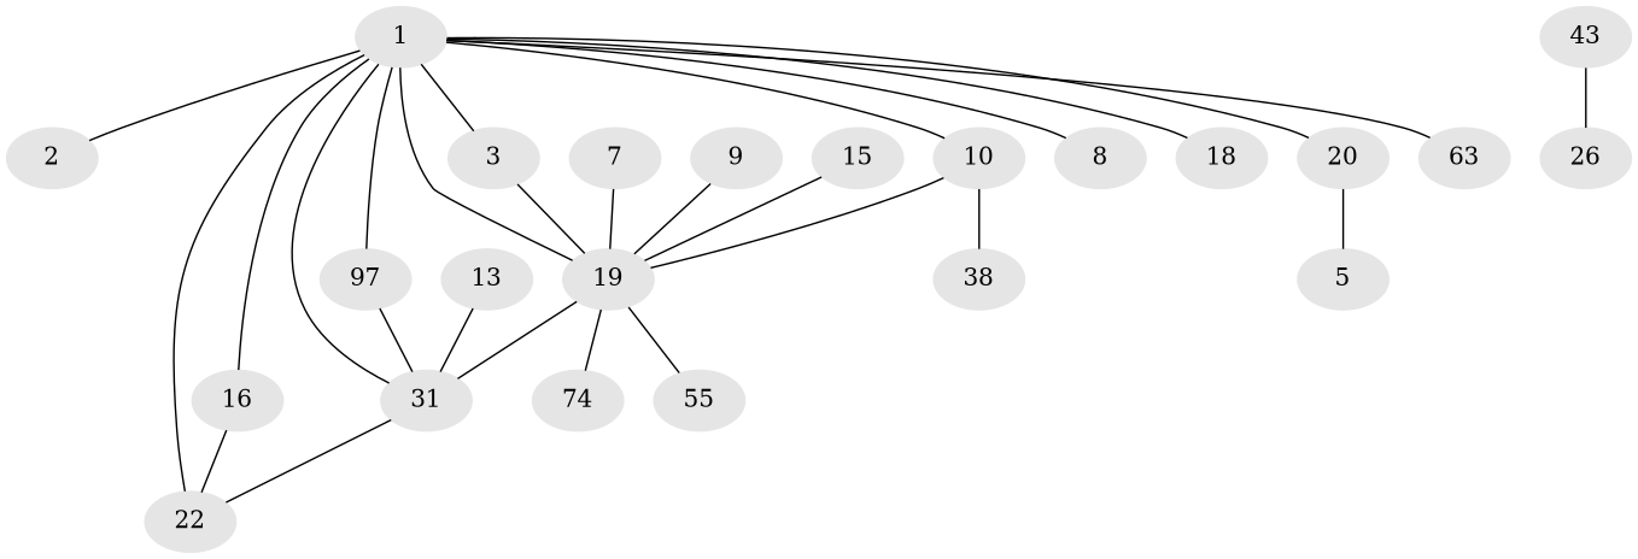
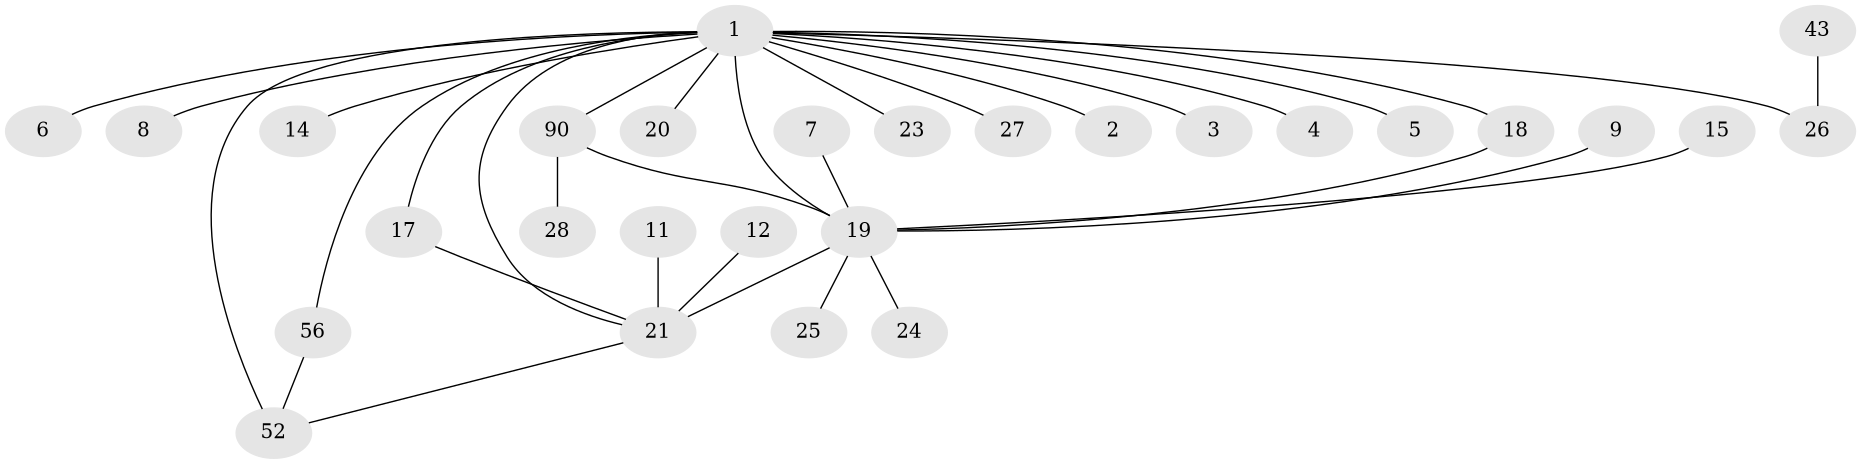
  graph {
    node [color=gray90 style=filled]
    edge [weight=1.0]
    1
    2
    3
+   4
    5
+   6
    8
-   10
-   16
-   17 [label=97]
+   10 [label=90]
+   14
+   16 [label=56]
+   17
    18
    19
    20
-   21 [label=31]
-   22
-   23 [label=63]
+   21
+   22 [label=52]
+   23
    26
-   28 [label=38]
-   24 [label=74]
-   25 [label=55]
+   27
+   28
+   24
+   25
    7
    9
-   11 [label=13]
+   11
+   12
    n27 [label=43]
    15
    1 -- 2
    1 -- 3
-   20 -- 5
+   1 -- 4
+   1 -- 5
+   1 -- 6
    1 -- 8
    1 -- 10
+   1 -- 14
    1 -- 16
    1 -- 17
    1 -- 18
    1 -- 19 [weight=5.0]
    1 -- 20
    1 -- 21 [weight=2.0]
    1 -- 22 [weight=2.0]
    1 -- 23
+   1 -- 26
+   1 -- 27
    10 -- 19
    10 -- 28
    16 -- 22
    17 -- 21
-   3 -- 19
+   18 -- 19
    19 -- 21 [weight=3.0]
    19 -- 24
    19 -- 25
    21 -- 22
    7 -- 19
    9 -- 19
    11 -- 21
+   12 -- 21
    n27 -- 26
    15 -- 19
  }
